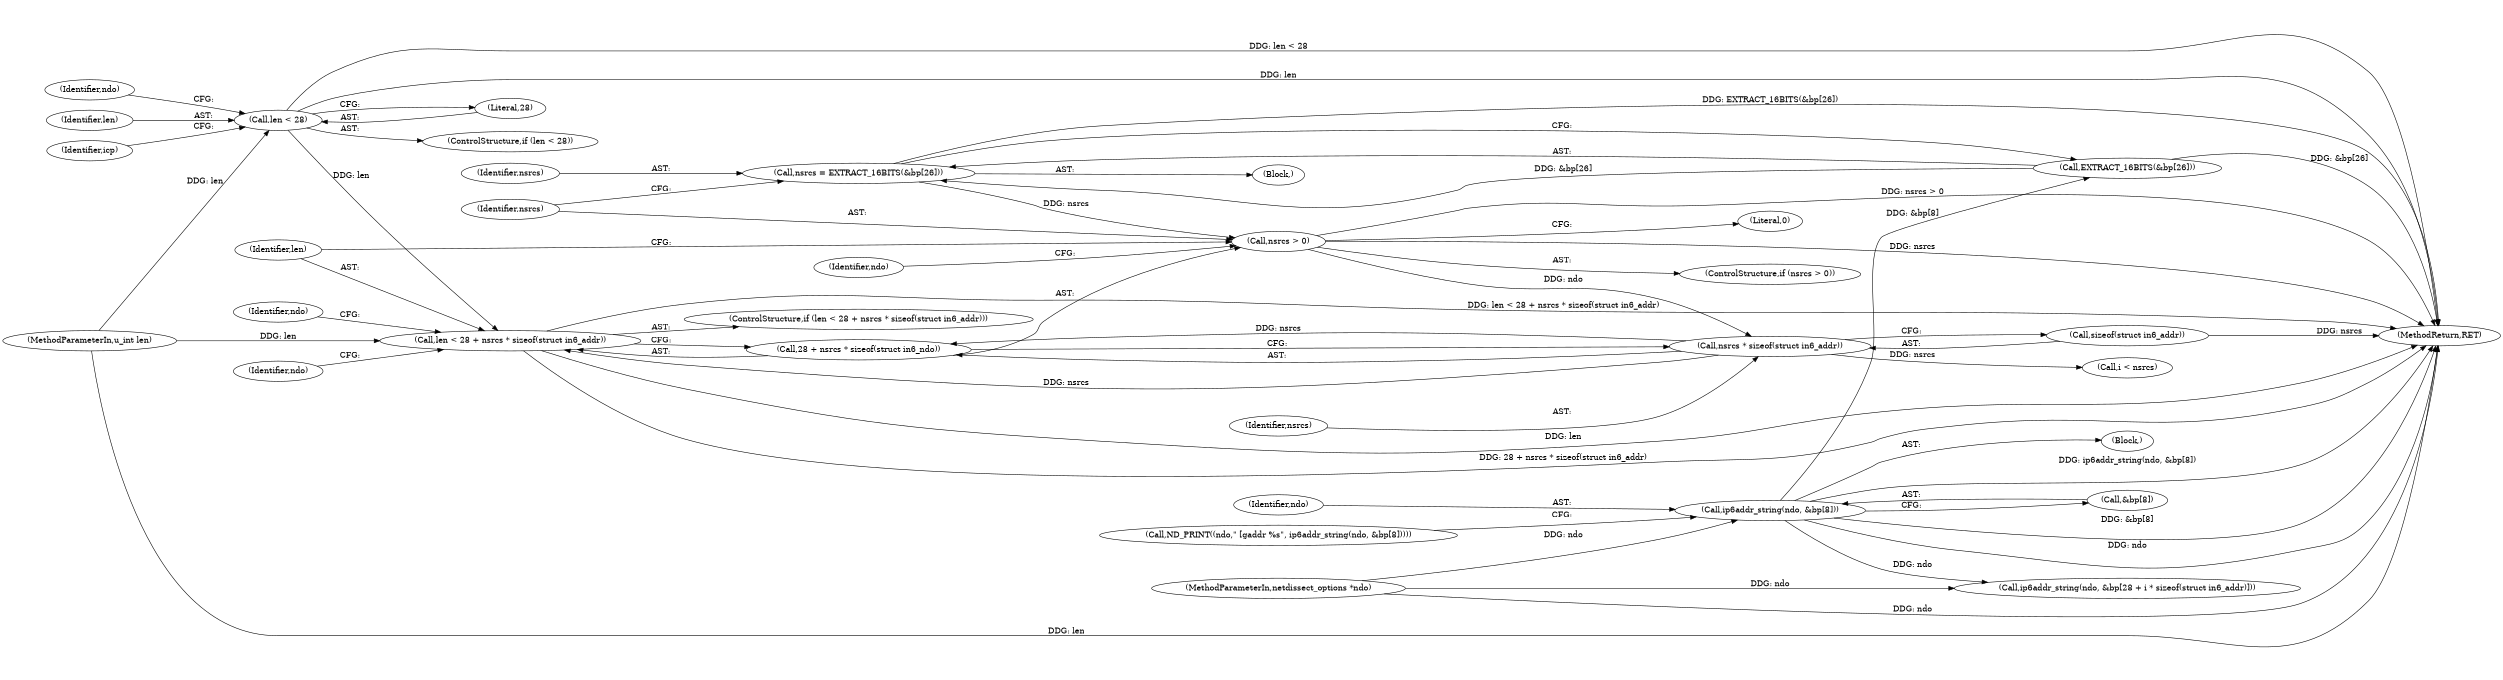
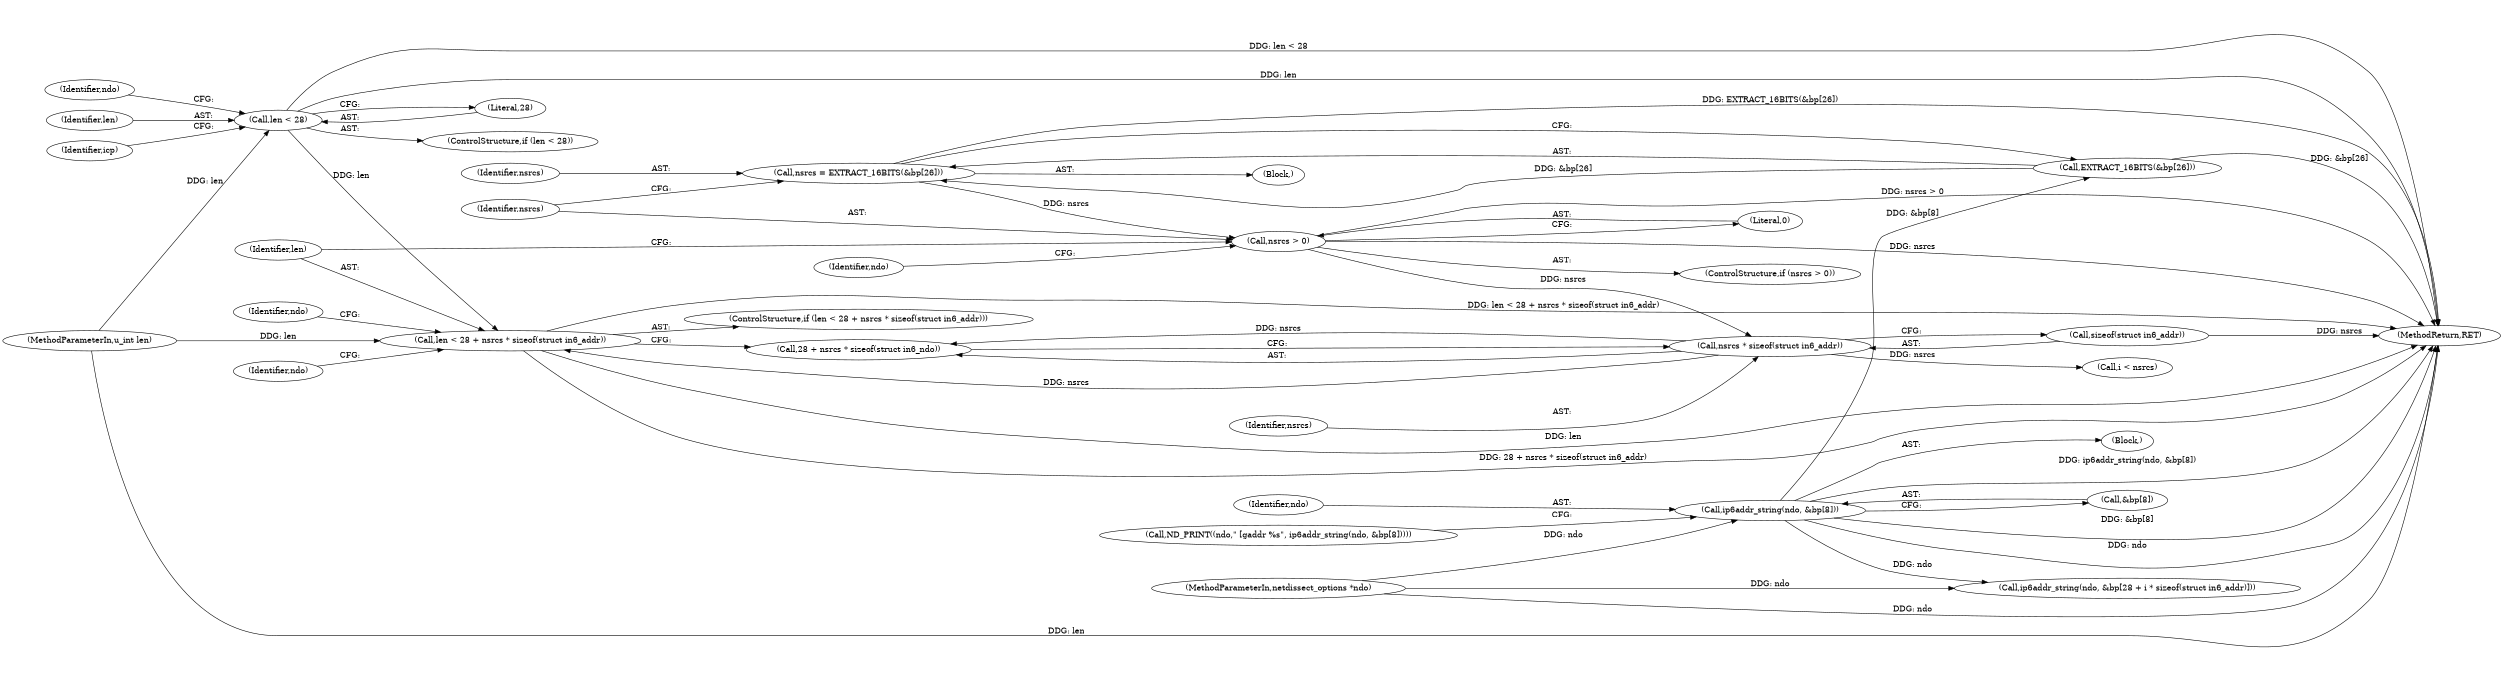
  digraph {
    rankdir=LR
    n1 [label="(Call,len < 28 + nsrcs * sizeof(struct in6_addr))"]
    n2 [label="(ControlStructure,if (len < 28 + nsrcs * sizeof(struct in6_addr)))"]
    n3 [label="(MethodReturn,RET)"]
    n4 [label="(Call,28 + nsrcs * sizeof(struct in6_ndo))"]
    n5 [label="(Call,nsrcs * sizeof(struct in6_addr))"]
    n6 [label="(Call,len < 28)"]
    n7 [label="(Literal,28)"]
    n8 [label="(ControlStructure,if (len < 28))"]
    n9 [label="(MethodParameterIn,u_int len)"]
    n10 [label="(Call,i < nsrcs)"]
    n11 [label="(Call,sizeof(struct in6_addr))"]
    n12 [label="(Call,nsrcs > 0)"]
    n13 [label="(Literal,0)"]
    n14 [label="(ControlStructure,if (nsrcs > 0))"]
    n15 [label="(Call,nsrcs = EXTRACT_16BITS(&bp[26]))"]
    n16 [label="(Call,EXTRACT_16BITS(&bp[26]))"]
    n17 [label="(Block,)"]
    n18 [label="(Call,ip6addr_string(ndo, &bp[8]))"]
    n19 [label="(Block,)"]
    n20 [label="(Call,ip6addr_string(ndo, &bp[28 + i * sizeof(struct in6_addr)]))"]
    n21 [label="(Call,&bp[8])"]
    n22 [label="(MethodParameterIn,netdissect_options *ndo)"]
    n23 [label="(Identifier,ndo)"]
    n24 [label="(Identifier,len)"]
    n25 [label="(Call,ND_PRINT((ndo,\" [gaddr %s\", ip6addr_string(ndo, &bp[8]))))"]
    n26 [label="(Identifier,ndo)"]
    n27 [label="(Identifier,nsrcs)"]
    n28 [label="(Identifier,ndo)"]
    n29 [label="(Identifier,nsrcs)"]
    n30 [label="(Identifier,ndo)"]
    n31 [label="(Identifier,len)"]
    n32 [label="(Identifier,ndo)"]
    n33 [label="(Identifier,icp)"]
    n34 [label="(Identifier,nsrcs)"]
    n1 -> n2 [label="AST: "]
    n1 -> n3 [label="DDG: len < 28 + nsrcs * sizeof(struct in6_addr)"]
    n1 -> n3 [label="DDG: len"]
    n1 -> n3 [label="DDG: 28 + nsrcs * sizeof(struct in6_addr)"]
    n1 -> n4 [label="CFG: "]
-   n4 -> n1 [label="AST: "]
    n4 -> n5 [label="CFG: "]
    n5 -> n1 [label="DDG: nsrcs"]
    n5 -> n4 [label="AST: "]
    n5 -> n4 [label="DDG: nsrcs"]
    n5 -> n10 [label="DDG: nsrcs"]
    n5 -> n11 [label="CFG: "]
    n6 -> n1 [label="DDG: len"]
    n6 -> n3 [label="DDG: len < 28"]
    n6 -> n3 [label="DDG: len"]
    n6 -> n7 [label="CFG: "]
    n6 -> n8 [label="AST: "]
    n7 -> n6 [label="AST: "]
    n9 -> n1 [label="DDG: len"]
    n9 -> n3 [label="DDG: len"]
    n9 -> n6 [label="DDG: len"]
    n11 -> n3 [label="DDG: nsrcs"]
    n11 -> n5 [label="AST: "]
    n12 -> n3 [label="DDG: nsrcs > 0"]
    n12 -> n3 [label="DDG: nsrcs"]
-   n12 -> n5 [label="DDG: ndo"]
+   n12 -> n5 [label="DDG: nsrcs"]
    n12 -> n13 [label="CFG: "]
    n12 -> n14 [label="AST: "]
-   n4 -> n12 [label="AST: "]
+   n13 -> n12 [label="AST: "]
    n15 -> n3 [label="DDG: EXTRACT_16BITS(&bp[26])"]
    n15 -> n12 [label="DDG: nsrcs"]
    n15 -> n16 [label="CFG: "]
    n15 -> n17 [label="AST: "]
    n16 -> n3 [label="DDG: &bp[26]"]
    n16 -> n15 [label="AST: "]
    n16 -> n15 [label="DDG: &bp[26]"]
    n18 -> n3 [label="DDG: ip6addr_string(ndo, &bp[8])"]
    n18 -> n3 [label="DDG: &bp[8]"]
    n18 -> n3 [label="DDG: ndo"]
    n18 -> n16 [label="DDG: &bp[8]"]
    n18 -> n19 [label="AST: "]
    n18 -> n20 [label="DDG: ndo"]
    n18 -> n21 [label="CFG: "]
    n21 -> n18 [label="AST: "]
    n22 -> n3 [label="DDG: ndo"]
    n22 -> n18 [label="DDG: ndo"]
    n22 -> n20 [label="DDG: ndo"]
    n23 -> n6 [label="CFG: "]
    n24 -> n6 [label="AST: "]
    n25 -> n18 [label="CFG: "]
    n26 -> n18 [label="AST: "]
    n27 -> n12 [label="AST: "]
    n27 -> n15 [label="CFG: "]
    n28 -> n1 [label="CFG: "]
    n29 -> n5 [label="AST: "]
    n30 -> n1 [label="CFG: "]
    n31 -> n1 [label="AST: "]
    n31 -> n12 [label="CFG: "]
    n32 -> n12 [label="CFG: "]
    n33 -> n6 [label="CFG: "]
    n34 -> n15 [label="AST: "]
  }
